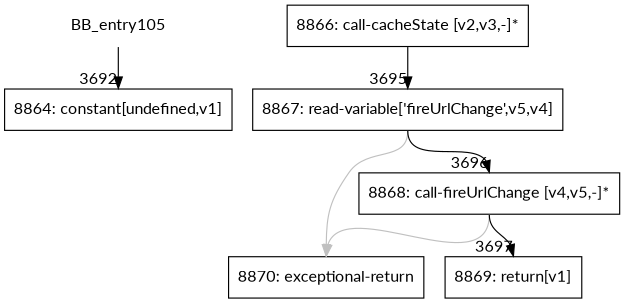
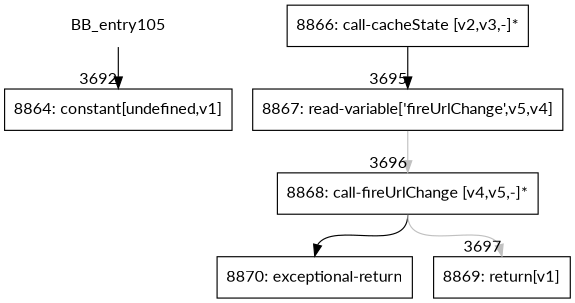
  digraph {
    fontname=Lato
    rankdir=TD
    node [fontname=Lato shape=record]
    edge [fontname=Lato headport=n tailport=s]
    n1 [label=BB_entry105 shape=none]
    n2 [label="{8864: constant[undefined,v1]}"]
    n3 [label="{8866: call-cacheState [v2,v3,-]*}"]
    n4 [label="{8867: read-variable['fireUrlChange',v5,v4]}"]
    n5 [label="{8870: exceptional-return}"]
    n6 [label="{8868: call-fireUrlChange [v4,v5,-]*}"]
    n7 [label="{8869: return[v1]}"]
    n1 -> n2 [headlabel="    3692"]
    n3 -> n4 [headlabel="      3695"]
-   n4 -> n5 [color=gray]
-   n4 -> n6 [headlabel="      3696"]
-   n6 -> n5 [color=gray]
-   n6 -> n7 [headlabel="      3697"]
+   n4 -> n6 [headlabel="      3696" color=gray]
+   n6 -> n5 [color=black]
+   n6 -> n7 [headlabel="      3697" color=gray]
  }
